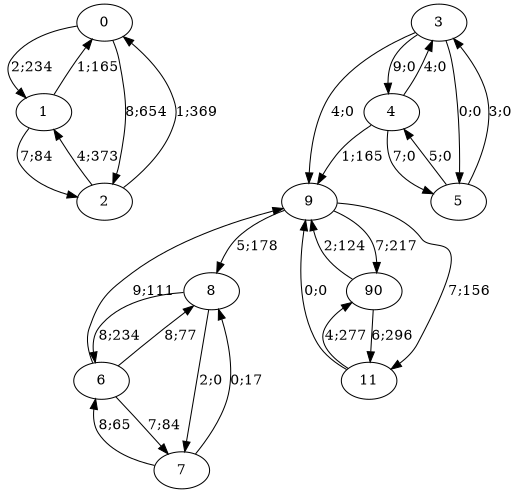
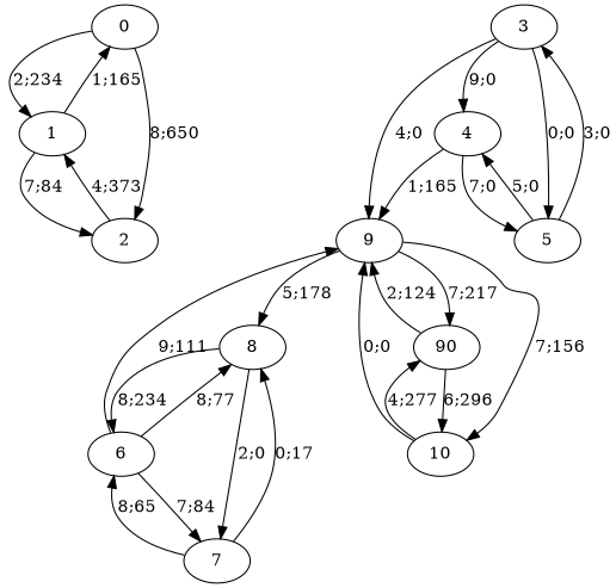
  digraph {
    edge [color=black]
    0
    1
    2
    9
    8
    n6 [label=90]
-   11
+   11 [label=10]
    6
    7
    3
    4
    5
    0 -> 1 [label="2;234"]
-   0 -> 2 [label="8;654"]
+   0 -> 2 [label="8;650"]
    1 -> 0 [label="1;165"]
    1 -> 2 [label="7;84"]
-   2 -> 0 [label="1;369"]
    2 -> 1 [label="4;373"]
    9 -> 8 [label="5;178"]
    9 -> n6 [label="7;217"]
    9 -> 11 [label="7;156"]
    8 -> 6 [label="8;234"]
    8 -> 7 [label="2;0"]
    n6 -> 9 [label="2;124"]
    n6 -> 11 [label="6;296"]
    11 -> 9 [label="0;0"]
    11 -> n6 [label="4;277"]
    6 -> 9 [label="9;111"]
    6 -> 8 [label="8;77"]
    6 -> 7 [label="7;84"]
    7 -> 8 [label="0;17"]
    7 -> 6 [label="8;65"]
    3 -> 9 [label="4;0"]
    3 -> 4 [label="9;0"]
    3 -> 5 [label="0;0"]
    4 -> 9 [label="1;165"]
-   4 -> 3 [label="4;0"]
    4 -> 5 [label="7;0"]
    5 -> 3 [label="3;0"]
    5 -> 4 [label="5;0"]
  }
